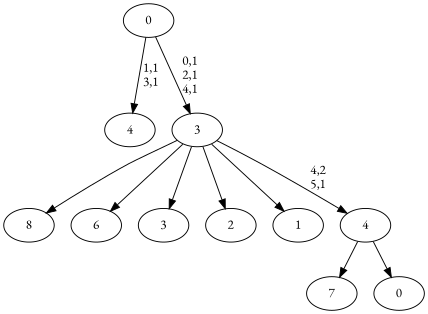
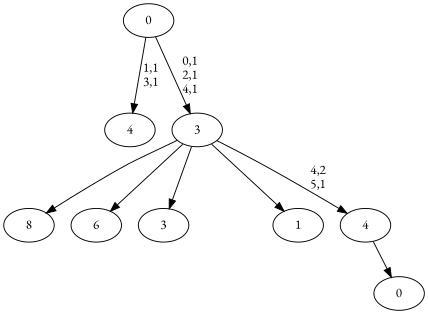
  digraph {
    fontname="EB Garamond"
    node [fontname="EB Garamond"]
    edge [fontname="EB Garamond"]
    n1 [label=8]
-   n2 [label=7]
    n3 [label=6]
    n4 [label=4]
    n5 [label=3]
-   n6 [label=2]
    n7 [label=1]
    n8 [label=0]
    4
    3
    0
-   4 -> n2
    4 -> n8
    3 -> n1
    3 -> n3
    3 -> n5
-   3 -> n6
    3 -> n7
    3 -> 4 [label="4,2\n5,1"]
    0 -> n4 [label="1,1\n3,1"]
    0 -> 3 [label="0,1\n2,1\n4,1"]
  }
